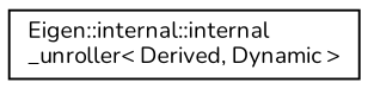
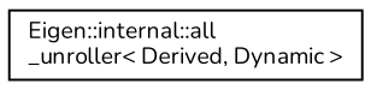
  digraph {
    rankdir=TB
    fontname=Nunito
-   n1 [color=black fillcolor=white fontname=Nunito fontsize=10 height=0.2 label="Eigen::internal::internal\l_unroller\< Derived, Dynamic \>" shape=record style=filled width=0.4]
+   n1 [color=black fillcolor=white fontname=Nunito fontsize=10 height=0.2 label="Eigen::internal::all\l_unroller\< Derived, Dynamic \>" shape=record style=filled width=0.4]
  }
